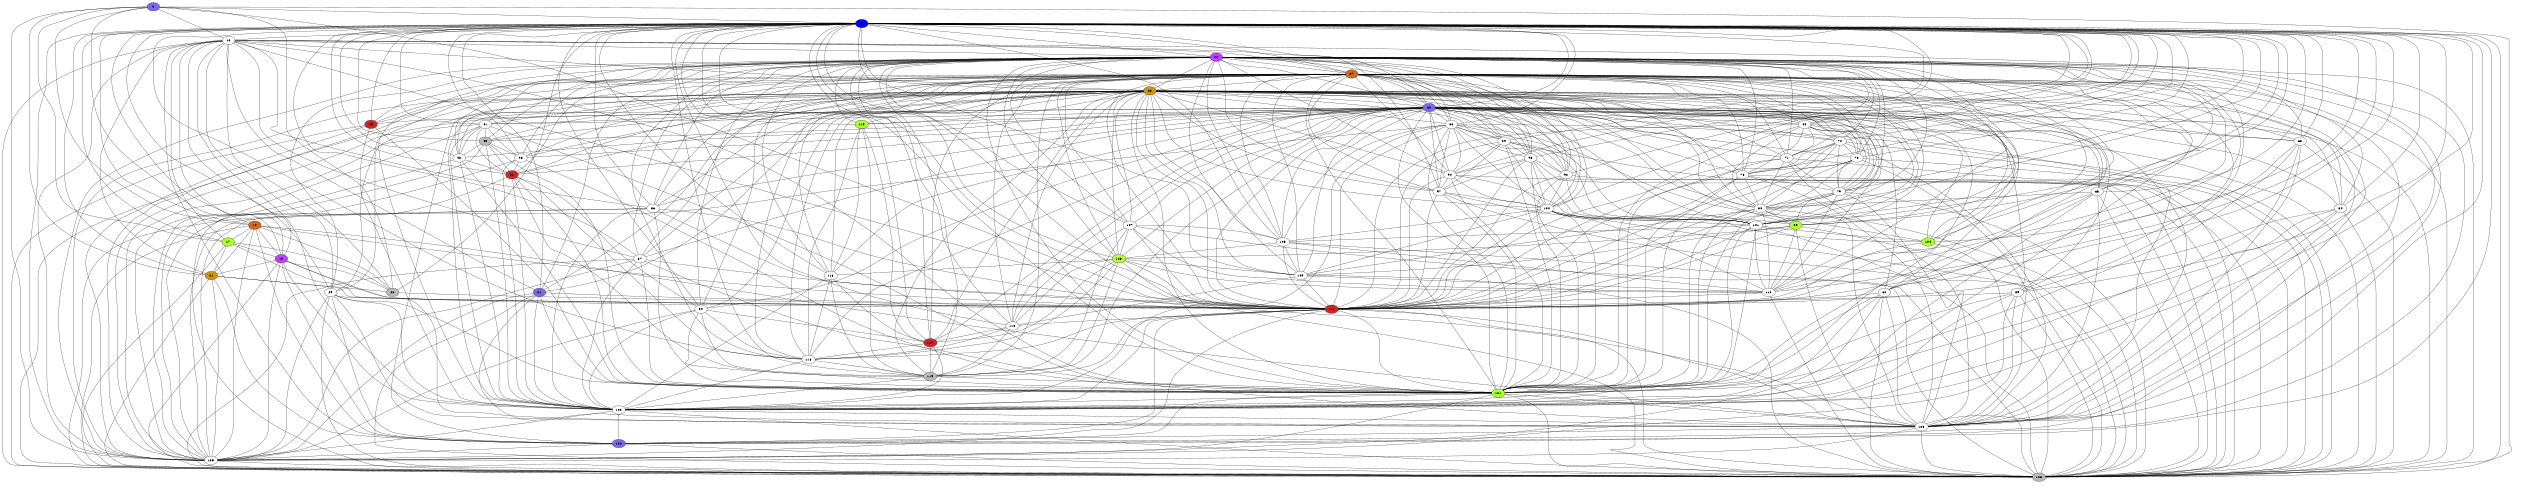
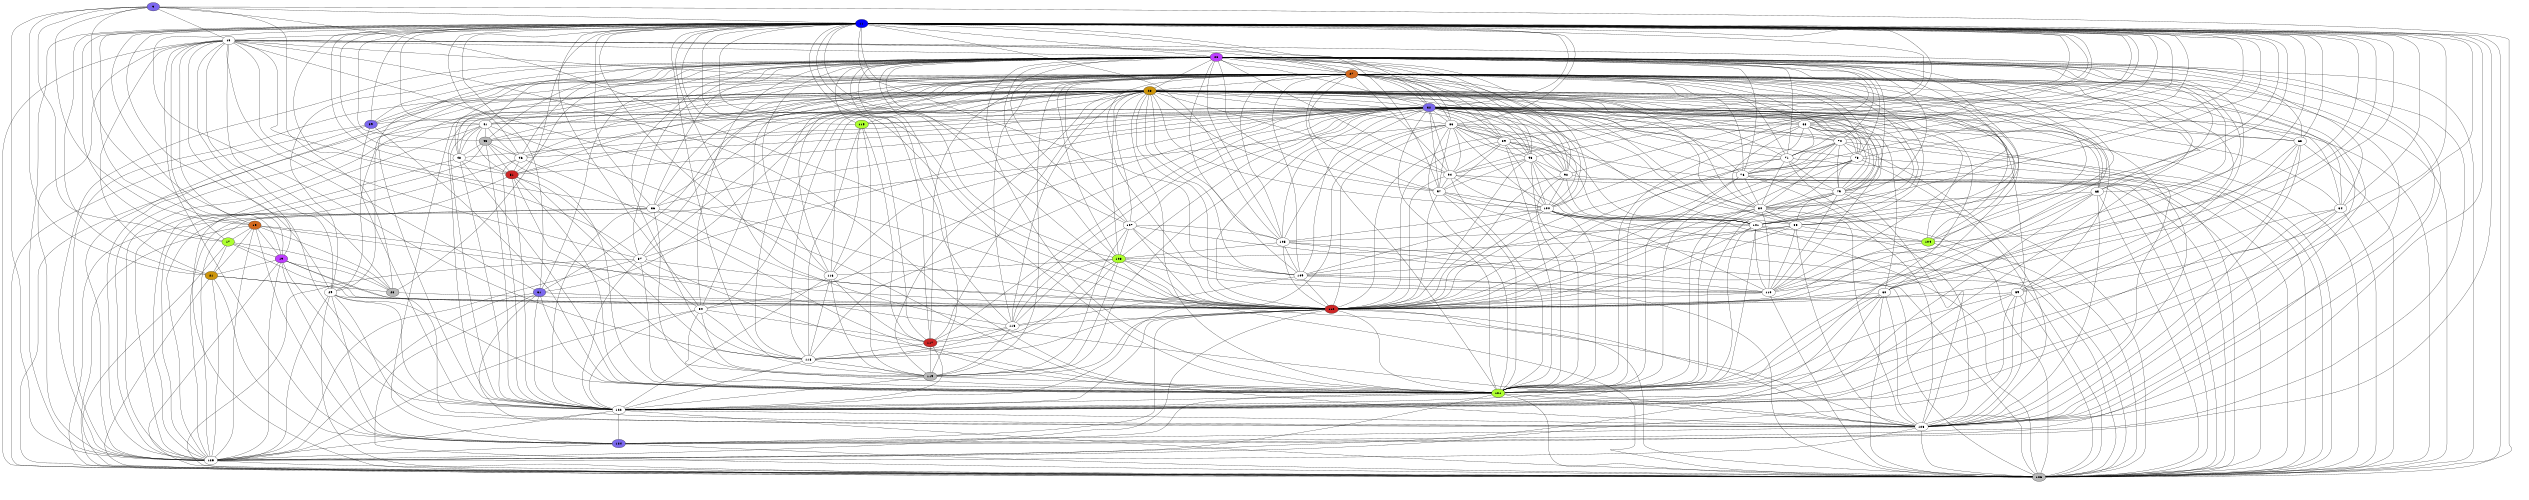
  strict graph {
    node [fillcolor=white style=filled]
    n1 [fillcolor=mediumslateblue label=9]
    n2 [fillcolor=firebrick3 label=112]
    n3 [fillcolor=greenyellow label=17]
    n4 [fillcolor=darkorchid1 label=19]
    n5 [fillcolor=darkgoldenrod3 label=21]
    n6 [fillcolor=gray73 label=23]
    n7 [fillcolor=blue1 label=11]
    n8 [label=125]
    n9 [label=13]
    n10 [fillcolor=gray73 label=126]
    n11 [fillcolor=chocolate label=15]
    n12 [label=113]
    n13 [label=118]
    n14 [fillcolor=gray73 label=119]
    n15 [fillcolor=greenyellow label=121]
    n16 [label=122]
    n17 [label=123]
    n18 [fillcolor=mediumslateblue label=124]
    n19 [fillcolor=darkorchid1 label=26]
    n20 [fillcolor=chocolate label=27]
    n21 [fillcolor=darkgoldenrod3 label=28]
    n22 [label=29]
    n23 [fillcolor=mediumslateblue label=31]
    n24 [fillcolor=mediumslateblue label=32]
    n25 [label=36]
    n26 [label=37]
-   n27 [fillcolor=firebrick3 label=39]
+   n27 [fillcolor=mediumslateblue label=39]
    n28 [label=41]
    n29 [fillcolor=gray73 label=45]
    n30 [label=46]
    n31 [label=48]
    n32 [fillcolor=firebrick3 label=51]
    n33 [label=54]
    n34 [label=59]
    n35 [label=60]
    n36 [label=63]
    n37 [label=64]
    n38 [label=65]
    n39 [label=68]
    n40 [label=70]
    n41 [label=71]
    n42 [label=73]
    n43 [label=76]
    n44 [label=79]
    n45 [label=80]
-   n46 [fillcolor=greenyellow label=83]
+   n46 [label=83]
    n47 [label=86]
    n48 [label=89]
    n49 [label=93]
    n50 [label=92]
    n51 [label=94]
    n52 [label=97]
    n53 [label=100]
    n54 [label=101]
    n55 [fillcolor=greenyellow label=104]
    n56 [label=105]
    n57 [label=107]
    n58 [fillcolor=greenyellow label=108]
    n59 [label=109]
    n60 [label=110]
    n61 [fillcolor=greenyellow label=115]
    n62 [label=116]
    n63 [fillcolor=firebrick3 label=117]
    n1 -- n2
    n1 -- n3
    n1 -- n4
    n1 -- n5
    n1 -- n6
    n1 -- n7
    n1 -- n8
    n1 -- n9
    n1 -- n10
    n1 -- n11
    n2 -- n8
    n2 -- n10
    n2 -- n12
    n2 -- n13
    n2 -- n14
    n2 -- n15
    n2 -- n16
    n2 -- n17
    n2 -- n18
    n3 -- n2
    n3 -- n4
    n3 -- n5
    n3 -- n6
    n3 -- n10
    n4 -- n2
    n4 -- n5
    n4 -- n6
    n4 -- n8
    n4 -- n10
    n4 -- n16
    n4 -- n17
    n4 -- n18
    n5 -- n2
    n5 -- n6
    n5 -- n8
    n5 -- n10
    n5 -- n18
    n6 -- n2
    n7 -- n2
    n7 -- n3
    n7 -- n4
    n7 -- n5
    n7 -- n6
    n7 -- n8
    n7 -- n9
    n7 -- n10
    n7 -- n11
    n7 -- n12
    n7 -- n13
    n7 -- n14
    n7 -- n15
    n7 -- n16
    n7 -- n17
    n7 -- n18
    n7 -- n19
    n7 -- n20
    n7 -- n21
    n7 -- n22
    n7 -- n23
    n7 -- n24
    n7 -- n25
    n7 -- n26
    n7 -- n27
    n7 -- n28
    n7 -- n29
    n7 -- n30
    n7 -- n31
    n7 -- n32
    n7 -- n33
    n7 -- n34
    n7 -- n35
    n7 -- n36
    n7 -- n37
    n7 -- n38
    n7 -- n39
    n7 -- n40
    n7 -- n41
    n7 -- n42
    n7 -- n43
    n7 -- n44
    n7 -- n45
    n7 -- n46
    n7 -- n47
    n7 -- n48
    n7 -- n49
    n7 -- n50
    n7 -- n51
    n7 -- n52
    n7 -- n53
    n7 -- n54
    n7 -- n55
    n7 -- n56
    n7 -- n57
    n7 -- n58
    n7 -- n59
    n7 -- n60
    n7 -- n61
    n7 -- n62
    n7 -- n63
    n8 -- n10
    n9 -- n2
    n9 -- n3
    n9 -- n4
    n9 -- n5
    n9 -- n6
    n9 -- n8
    n9 -- n10
    n9 -- n11
    n9 -- n15
    n9 -- n16
    n9 -- n17
    n9 -- n18
    n9 -- n19
    n9 -- n20
    n9 -- n21
    n9 -- n22
    n9 -- n23
    n9 -- n24
    n9 -- n25
    n9 -- n26
    n11 -- n2
    n11 -- n3
    n11 -- n4
    n11 -- n5
    n11 -- n6
    n11 -- n8
    n11 -- n10
    n11 -- n17
    n11 -- n18
    n12 -- n13
    n12 -- n14
    n12 -- n63
    n13 -- n14
    n13 -- n16
    n14 -- n15
    n14 -- n16
    n15 -- n8
    n15 -- n10
    n15 -- n16
    n15 -- n17
    n15 -- n18
    n16 -- n8
    n16 -- n10
    n16 -- n17
    n16 -- n18
    n17 -- n8
    n17 -- n10
    n17 -- n18
    n18 -- n8
    n18 -- n10
    n19 -- n2
    n19 -- n8
    n19 -- n10
    n19 -- n12
    n19 -- n13
    n19 -- n14
    n19 -- n15
    n19 -- n16
    n19 -- n17
    n19 -- n18
    n19 -- n20
    n19 -- n21
    n19 -- n22
    n19 -- n23
    n19 -- n24
    n19 -- n25
    n19 -- n26
    n19 -- n27
    n19 -- n28
    n19 -- n29
    n19 -- n30
    n19 -- n31
    n19 -- n32
    n19 -- n33
    n19 -- n34
    n19 -- n35
    n19 -- n36
    n19 -- n37
    n19 -- n38
    n19 -- n39
    n19 -- n40
    n19 -- n41
    n19 -- n42
    n19 -- n43
    n19 -- n44
    n19 -- n45
    n19 -- n46
    n19 -- n47
    n19 -- n48
    n19 -- n49
    n19 -- n50
    n19 -- n51
    n19 -- n52
    n19 -- n53
    n19 -- n54
    n19 -- n55
    n19 -- n56
    n19 -- n57
    n19 -- n58
    n19 -- n59
    n19 -- n60
    n19 -- n61
    n19 -- n62
    n19 -- n63
    n20 -- n2
    n20 -- n8
    n20 -- n10
    n20 -- n12
    n20 -- n13
    n20 -- n14
    n20 -- n15
    n20 -- n16
    n20 -- n17
    n20 -- n18
    n20 -- n21
    n20 -- n22
    n20 -- n23
    n20 -- n24
    n20 -- n25
    n20 -- n26
    n20 -- n27
    n20 -- n28
    n20 -- n29
    n20 -- n30
    n20 -- n31
    n20 -- n32
    n20 -- n33
    n20 -- n34
    n20 -- n35
    n20 -- n36
    n20 -- n37
    n20 -- n38
    n20 -- n39
    n20 -- n40
    n20 -- n41
    n20 -- n42
    n20 -- n43
    n20 -- n44
    n20 -- n45
    n20 -- n46
    n20 -- n47
    n20 -- n48
    n20 -- n49
    n20 -- n50
    n20 -- n51
    n20 -- n52
    n20 -- n53
    n20 -- n54
    n20 -- n55
    n20 -- n56
    n20 -- n57
    n20 -- n58
    n20 -- n59
    n20 -- n60
    n20 -- n61
    n20 -- n62
    n20 -- n63
    n21 -- n2
    n21 -- n8
    n21 -- n10
    n21 -- n12
    n21 -- n13
    n21 -- n14
    n21 -- n15
    n21 -- n16
    n21 -- n17
    n21 -- n18
    n21 -- n22
    n21 -- n23
    n21 -- n24
    n21 -- n25
    n21 -- n26
    n21 -- n27
    n21 -- n28
    n21 -- n29
    n21 -- n30
    n21 -- n31
    n21 -- n32
    n21 -- n33
    n21 -- n34
    n21 -- n35
    n21 -- n36
    n21 -- n37
    n21 -- n38
    n21 -- n39
    n21 -- n40
    n21 -- n41
    n21 -- n42
    n21 -- n43
    n21 -- n44
    n21 -- n45
    n21 -- n46
    n21 -- n47
    n21 -- n48
    n21 -- n49
    n21 -- n50
    n21 -- n51
    n21 -- n52
    n21 -- n53
    n21 -- n54
    n21 -- n55
    n21 -- n56
    n21 -- n57
    n21 -- n58
    n21 -- n59
    n21 -- n60
    n21 -- n61
    n21 -- n62
    n21 -- n63
    n22 -- n2
    n22 -- n8
    n22 -- n10
    n22 -- n15
    n22 -- n16
    n22 -- n17
    n22 -- n18
    n23 -- n2
    n23 -- n8
    n23 -- n10
    n23 -- n15
    n23 -- n16
    n23 -- n17
    n24 -- n2
    n24 -- n8
    n24 -- n10
    n24 -- n12
    n24 -- n13
    n24 -- n14
    n24 -- n15
    n24 -- n16
    n24 -- n17
    n24 -- n25
    n24 -- n26
    n24 -- n27
    n24 -- n28
    n24 -- n29
    n24 -- n30
    n24 -- n31
    n24 -- n32
    n24 -- n33
    n24 -- n34
    n24 -- n35
    n24 -- n36
    n24 -- n37
    n24 -- n38
    n24 -- n39
    n24 -- n40
    n24 -- n41
    n24 -- n42
    n24 -- n43
    n24 -- n44
    n24 -- n45
    n24 -- n46
    n24 -- n47
    n24 -- n48
    n24 -- n49
    n24 -- n50
    n24 -- n51
    n24 -- n52
    n24 -- n53
    n24 -- n54
    n24 -- n55
    n24 -- n56
    n24 -- n57
    n24 -- n58
    n24 -- n59
    n24 -- n60
    n24 -- n61
    n24 -- n62
    n24 -- n63
    n25 -- n2
    n25 -- n8
    n25 -- n10
    n25 -- n15
    n25 -- n16
    n25 -- n17
    n26 -- n2
    n26 -- n8
    n26 -- n10
    n26 -- n15
    n26 -- n16
    n26 -- n17
    n27 -- n8
    n27 -- n10
    n27 -- n15
    n27 -- n16
    n28 -- n8
    n28 -- n10
    n28 -- n15
    n28 -- n16
    n28 -- n29
    n28 -- n30
    n28 -- n31
    n28 -- n32
    n29 -- n8
    n29 -- n15
    n29 -- n16
    n29 -- n30
    n29 -- n31
    n29 -- n32
    n30 -- n8
    n30 -- n15
    n30 -- n16
    n30 -- n32
    n31 -- n8
    n31 -- n15
    n31 -- n16
    n31 -- n32
    n32 -- n8
    n32 -- n13
    n32 -- n14
    n32 -- n15
    n32 -- n16
    n32 -- n33
    n33 -- n8
    n33 -- n13
    n33 -- n14
    n33 -- n15
    n33 -- n16
    n33 -- n63
    n34 -- n2
    n34 -- n8
    n34 -- n10
    n34 -- n15
    n34 -- n16
    n34 -- n17
    n35 -- n2
    n35 -- n8
    n35 -- n10
    n35 -- n15
    n35 -- n16
    n35 -- n17
    n36 -- n2
    n36 -- n10
    n36 -- n15
    n36 -- n16
    n36 -- n17
    n37 -- n2
    n37 -- n10
    n37 -- n15
    n37 -- n16
    n37 -- n17
    n38 -- n2
    n38 -- n10
    n38 -- n15
    n38 -- n16
    n38 -- n17
    n38 -- n45
    n39 -- n2
    n39 -- n10
    n39 -- n15
    n39 -- n17
    n39 -- n40
    n39 -- n41
    n39 -- n42
    n39 -- n43
    n39 -- n44
    n39 -- n45
    n40 -- n2
    n40 -- n10
    n40 -- n15
    n40 -- n17
    n40 -- n41
    n40 -- n42
    n40 -- n43
    n40 -- n44
    n40 -- n45
    n41 -- n2
    n41 -- n10
    n41 -- n15
    n41 -- n17
    n41 -- n44
    n41 -- n45
    n42 -- n2
    n42 -- n10
    n42 -- n15
    n42 -- n17
    n42 -- n43
    n42 -- n44
    n42 -- n45
    n43 -- n2
    n43 -- n10
    n43 -- n15
    n43 -- n17
    n43 -- n44
    n43 -- n45
    n44 -- n2
    n44 -- n10
    n44 -- n15
    n44 -- n17
    n44 -- n45
    n44 -- n46
    n44 -- n60
    n45 -- n2
    n45 -- n10
    n45 -- n15
    n45 -- n17
    n45 -- n46
    n45 -- n59
    n45 -- n60
    n46 -- n2
    n46 -- n10
    n46 -- n17
    n46 -- n58
    n46 -- n59
    n46 -- n60
    n47 -- n2
    n47 -- n8
    n47 -- n10
    n47 -- n15
    n47 -- n16
    n47 -- n48
    n47 -- n49
    n47 -- n50
    n47 -- n51
    n47 -- n52
    n47 -- n53
    n47 -- n54
    n47 -- n55
    n47 -- n56
    n48 -- n2
    n48 -- n10
    n48 -- n15
    n48 -- n49
    n48 -- n50
    n48 -- n51
    n48 -- n52
    n48 -- n53
    n48 -- n54
    n49 -- n2
    n49 -- n10
    n49 -- n15
    n49 -- n50
    n49 -- n51
    n49 -- n52
    n49 -- n53
    n49 -- n54
    n50 -- n2
    n50 -- n10
    n50 -- n15
    n50 -- n53
    n50 -- n54
    n51 -- n2
    n51 -- n10
    n51 -- n15
    n51 -- n52
    n51 -- n53
    n51 -- n54
    n52 -- n2
    n52 -- n10
    n52 -- n15
    n52 -- n53
    n52 -- n54
    n53 -- n2
    n53 -- n10
    n53 -- n15
    n53 -- n54
    n53 -- n55
    n53 -- n56
    n53 -- n59
    n53 -- n60
    n54 -- n2
    n54 -- n10
    n54 -- n15
    n54 -- n16
    n54 -- n55
    n54 -- n56
    n54 -- n60
    n55 -- n2
    n55 -- n10
    n56 -- n2
    n56 -- n10
    n56 -- n58
    n56 -- n59
    n56 -- n60
    n57 -- n2
    n57 -- n10
    n57 -- n12
    n57 -- n14
    n57 -- n56
    n57 -- n58
    n57 -- n60
    n58 -- n2
    n58 -- n10
    n58 -- n12
    n58 -- n13
    n58 -- n14
    n58 -- n59
    n58 -- n60
    n58 -- n62
    n58 -- n63
    n59 -- n2
    n59 -- n10
    n59 -- n12
    n59 -- n60
    n60 -- n2
    n60 -- n10
    n61 -- n13
    n61 -- n14
    n61 -- n62
    n61 -- n63
    n62 -- n13
    n62 -- n14
    n62 -- n16
    n62 -- n63
    n63 -- n13
    n63 -- n14
    n63 -- n16
  }
